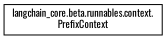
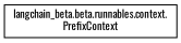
  digraph {
    rankdir=LR
    fontname=Oswald
-   n1 [color=black fillcolor=white fontname=Oswald fontsize=10 height=0.2 label="langchain_core.beta.runnables.context.\lPrefixContext" shape=record style=filled width=0.4]
+   n1 [color=black fillcolor=white fontname=Oswald fontsize=10 height=0.2 label="langchain_beta.beta.runnables.context.\lPrefixContext" shape=record style=filled width=0.4]
  }
